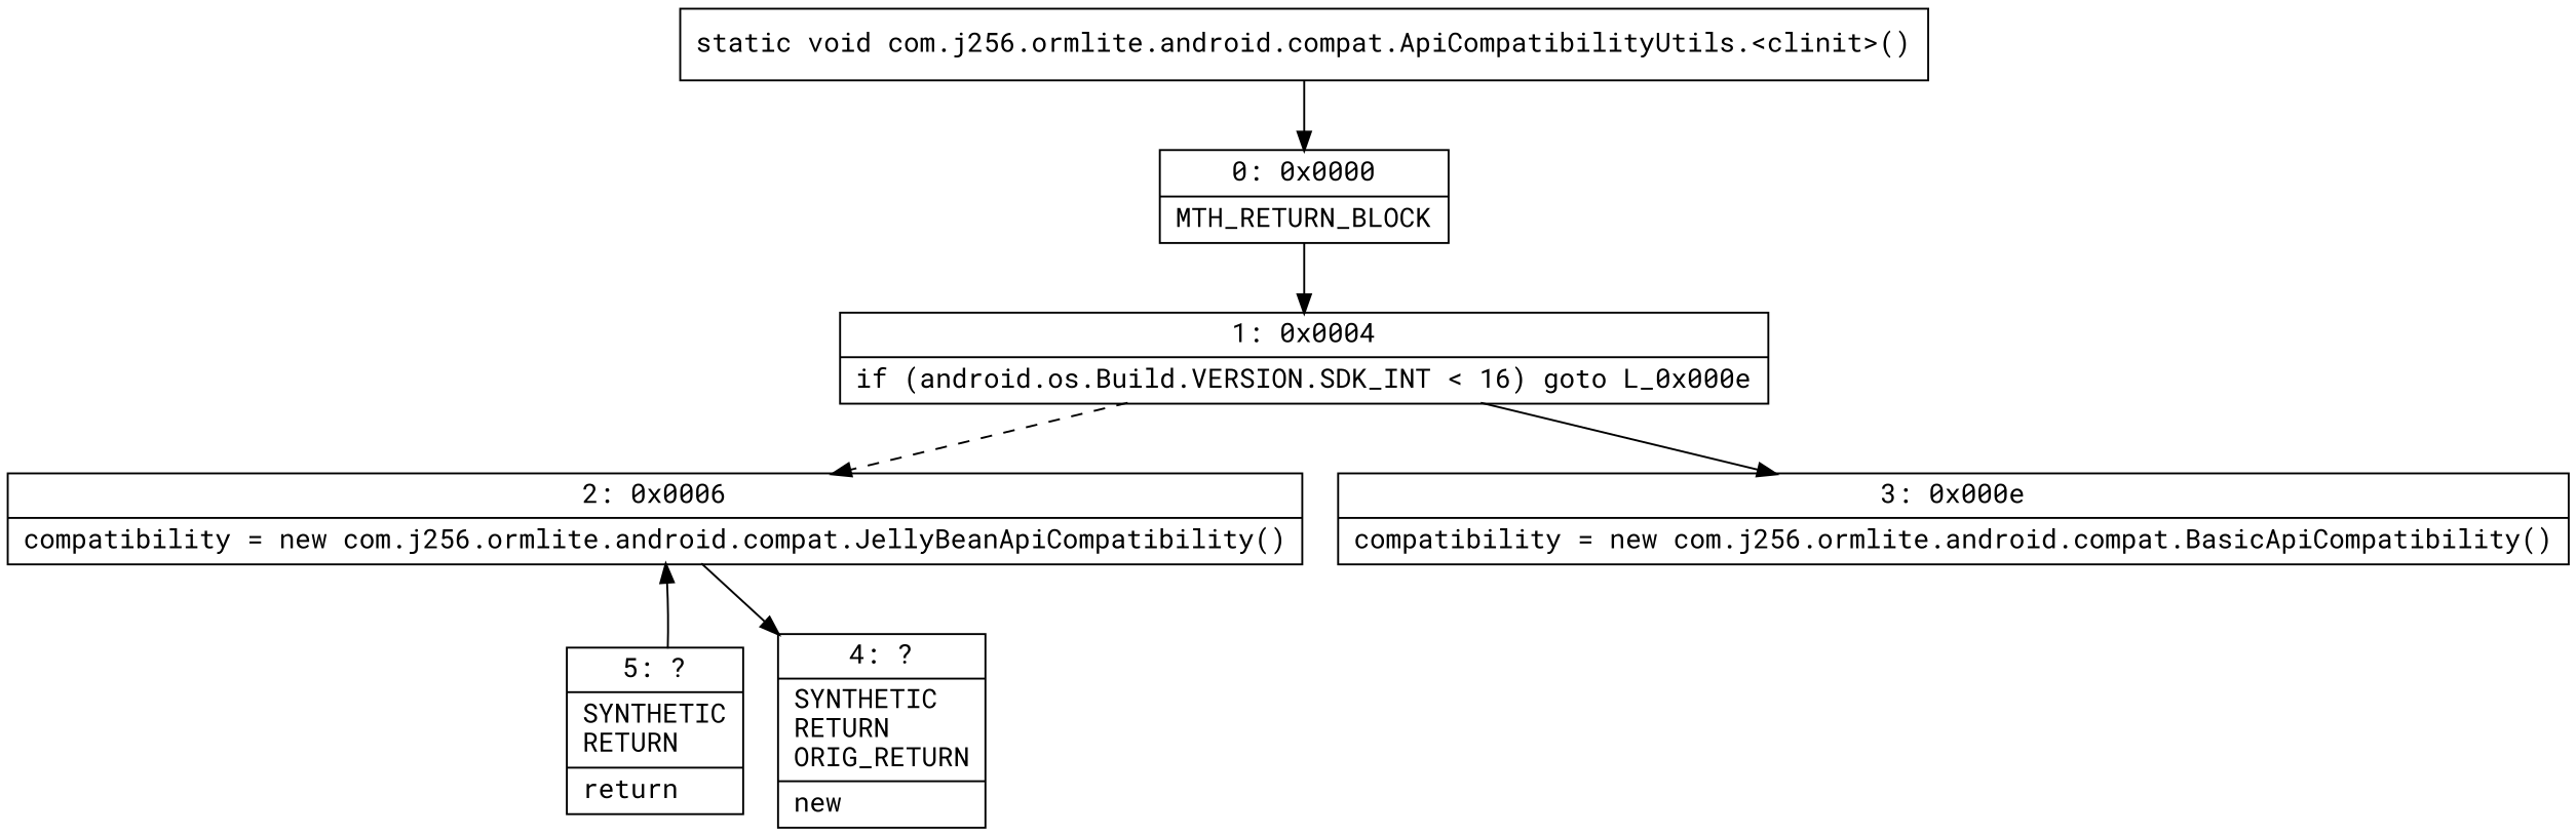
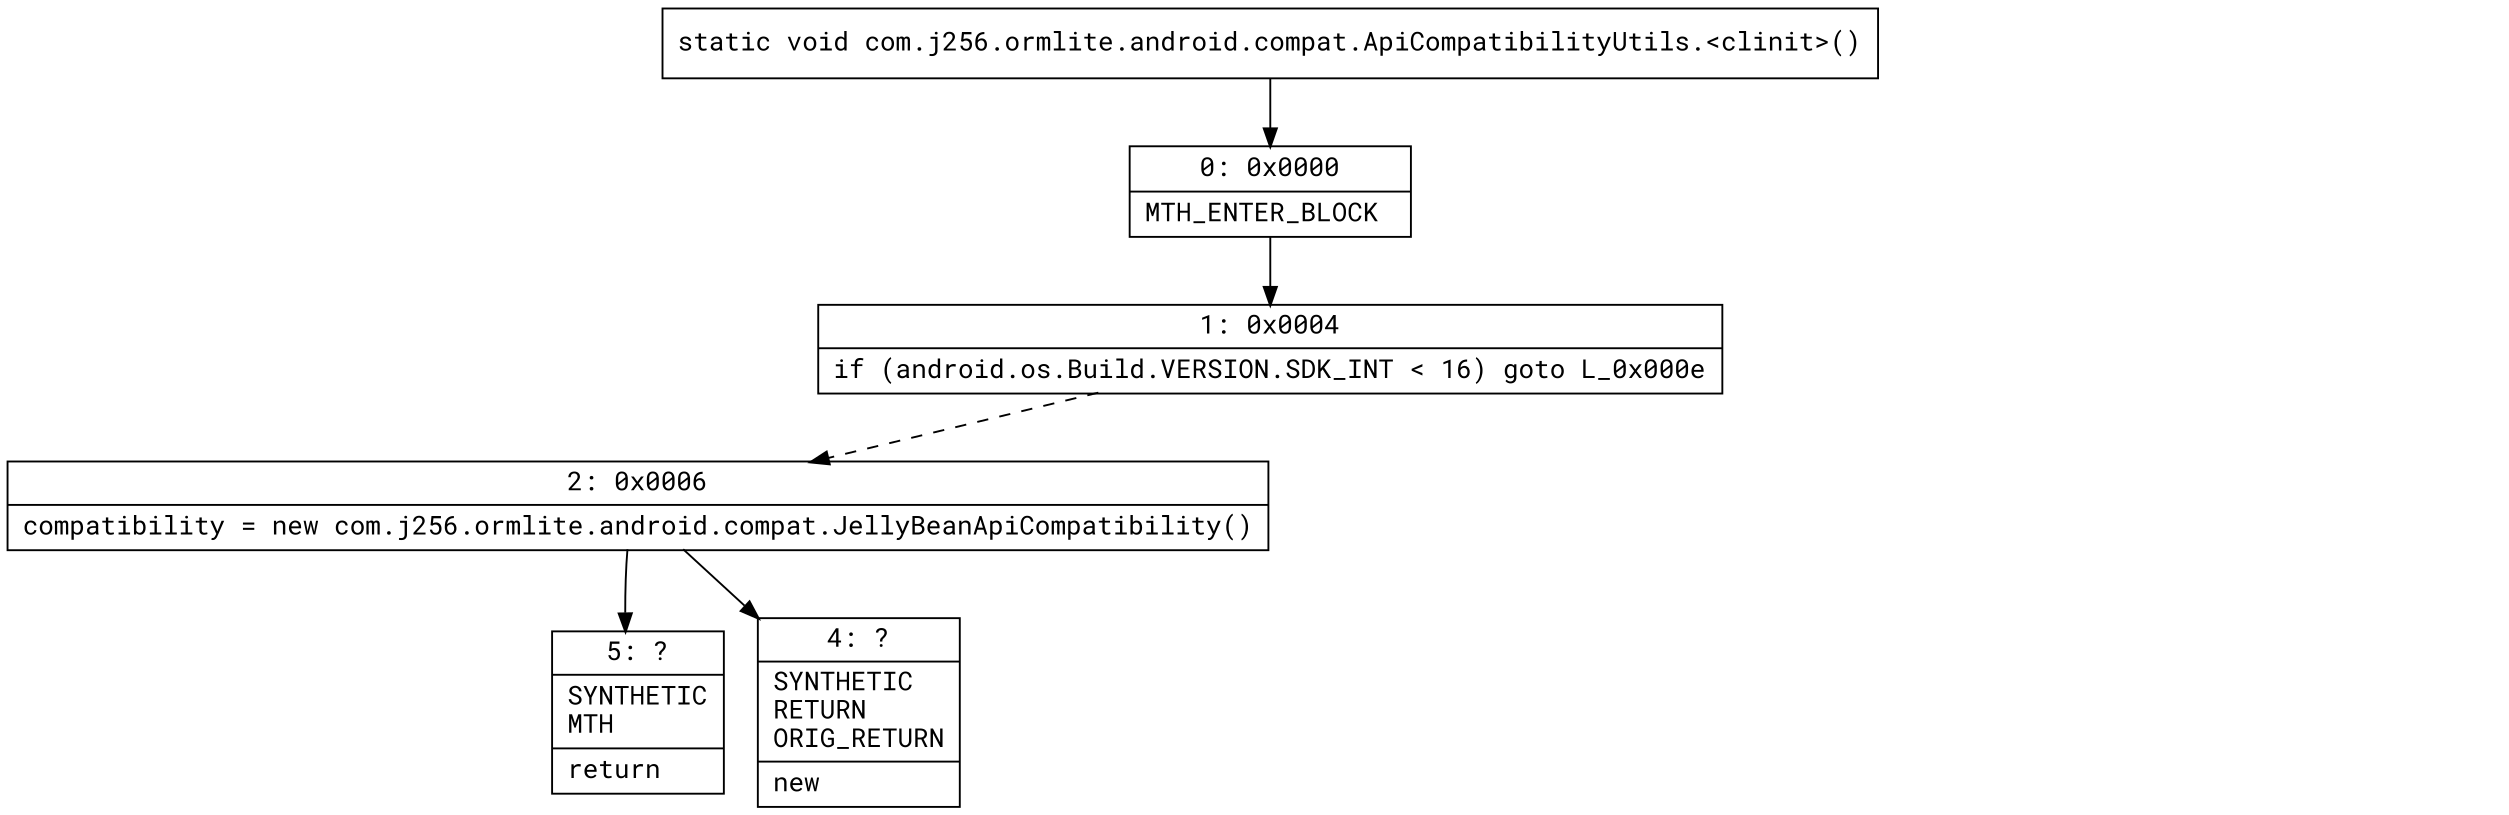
  digraph {
    fontname="Roboto Mono"
    node [fontname="Roboto Mono" shape=record]
    edge [fontname="Roboto Mono"]
-   n1 [label="{0\:\ 0x0000|MTH_RETURN_BLOCK\l}"]
+   n1 [label="{0\:\ 0x0000|MTH_ENTER_BLOCK\l}"]
    n2 [label="{1\:\ 0x0004|if (android.os.Build.VERSION.SDK_INT \< 16) goto L_0x000e\l}"]
    n3 [label="{2\:\ 0x0006|compatibility = new com.j256.ormlite.android.compat.JellyBeanApiCompatibility()\l}"]
-   n4 [label="{3\:\ 0x000e|compatibility = new com.j256.ormlite.android.compat.BasicApiCompatibility()\l}"]
-   n5 [label="{5\:\ ?|SYNTHETIC\lRETURN\l|return\l}"]
+   n5 [label="{5\:\ ?|SYNTHETIC\lMTH\l|return\l}"]
    n6 [label="{4\:\ ?|SYNTHETIC\lRETURN\lORIG_RETURN\l|new\l}"]
    n7 [label="{static void com.j256.ormlite.android.compat.ApiCompatibilityUtils.\<clinit\>() }"]
    n1 -> n2
    n2 -> n3 [style=dashed]
-   n2 -> n4
-   n5 -> n3
+   n3 -> n5
    n3 -> n6
    n7 -> n1
  }
